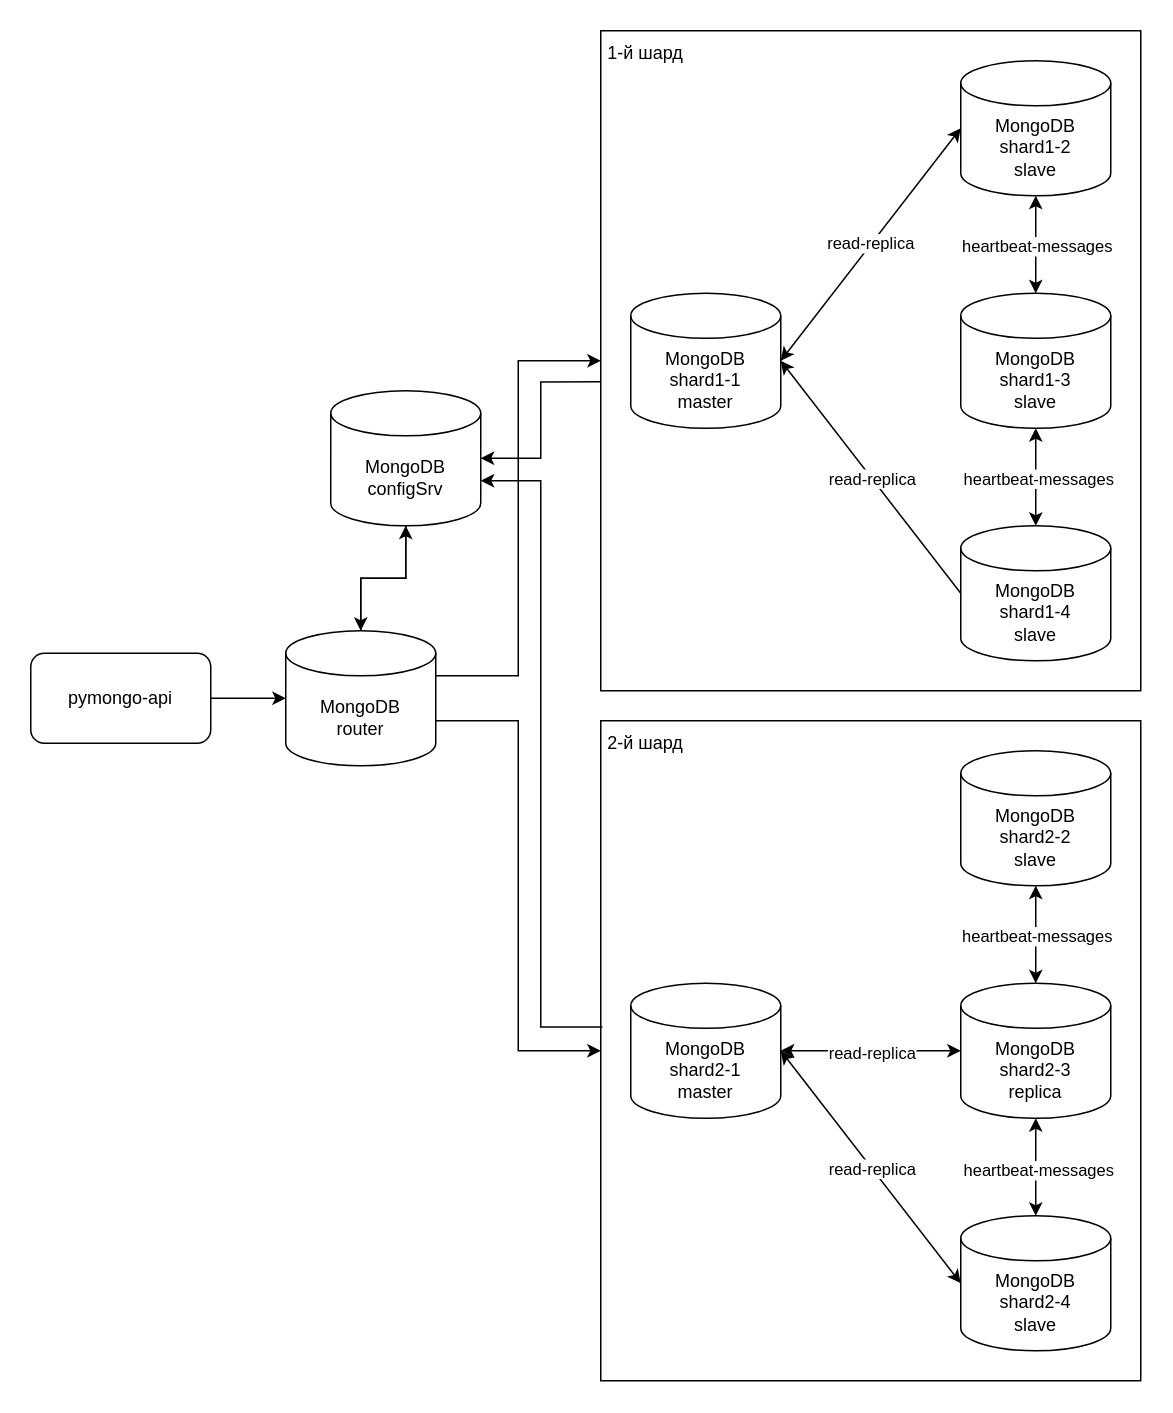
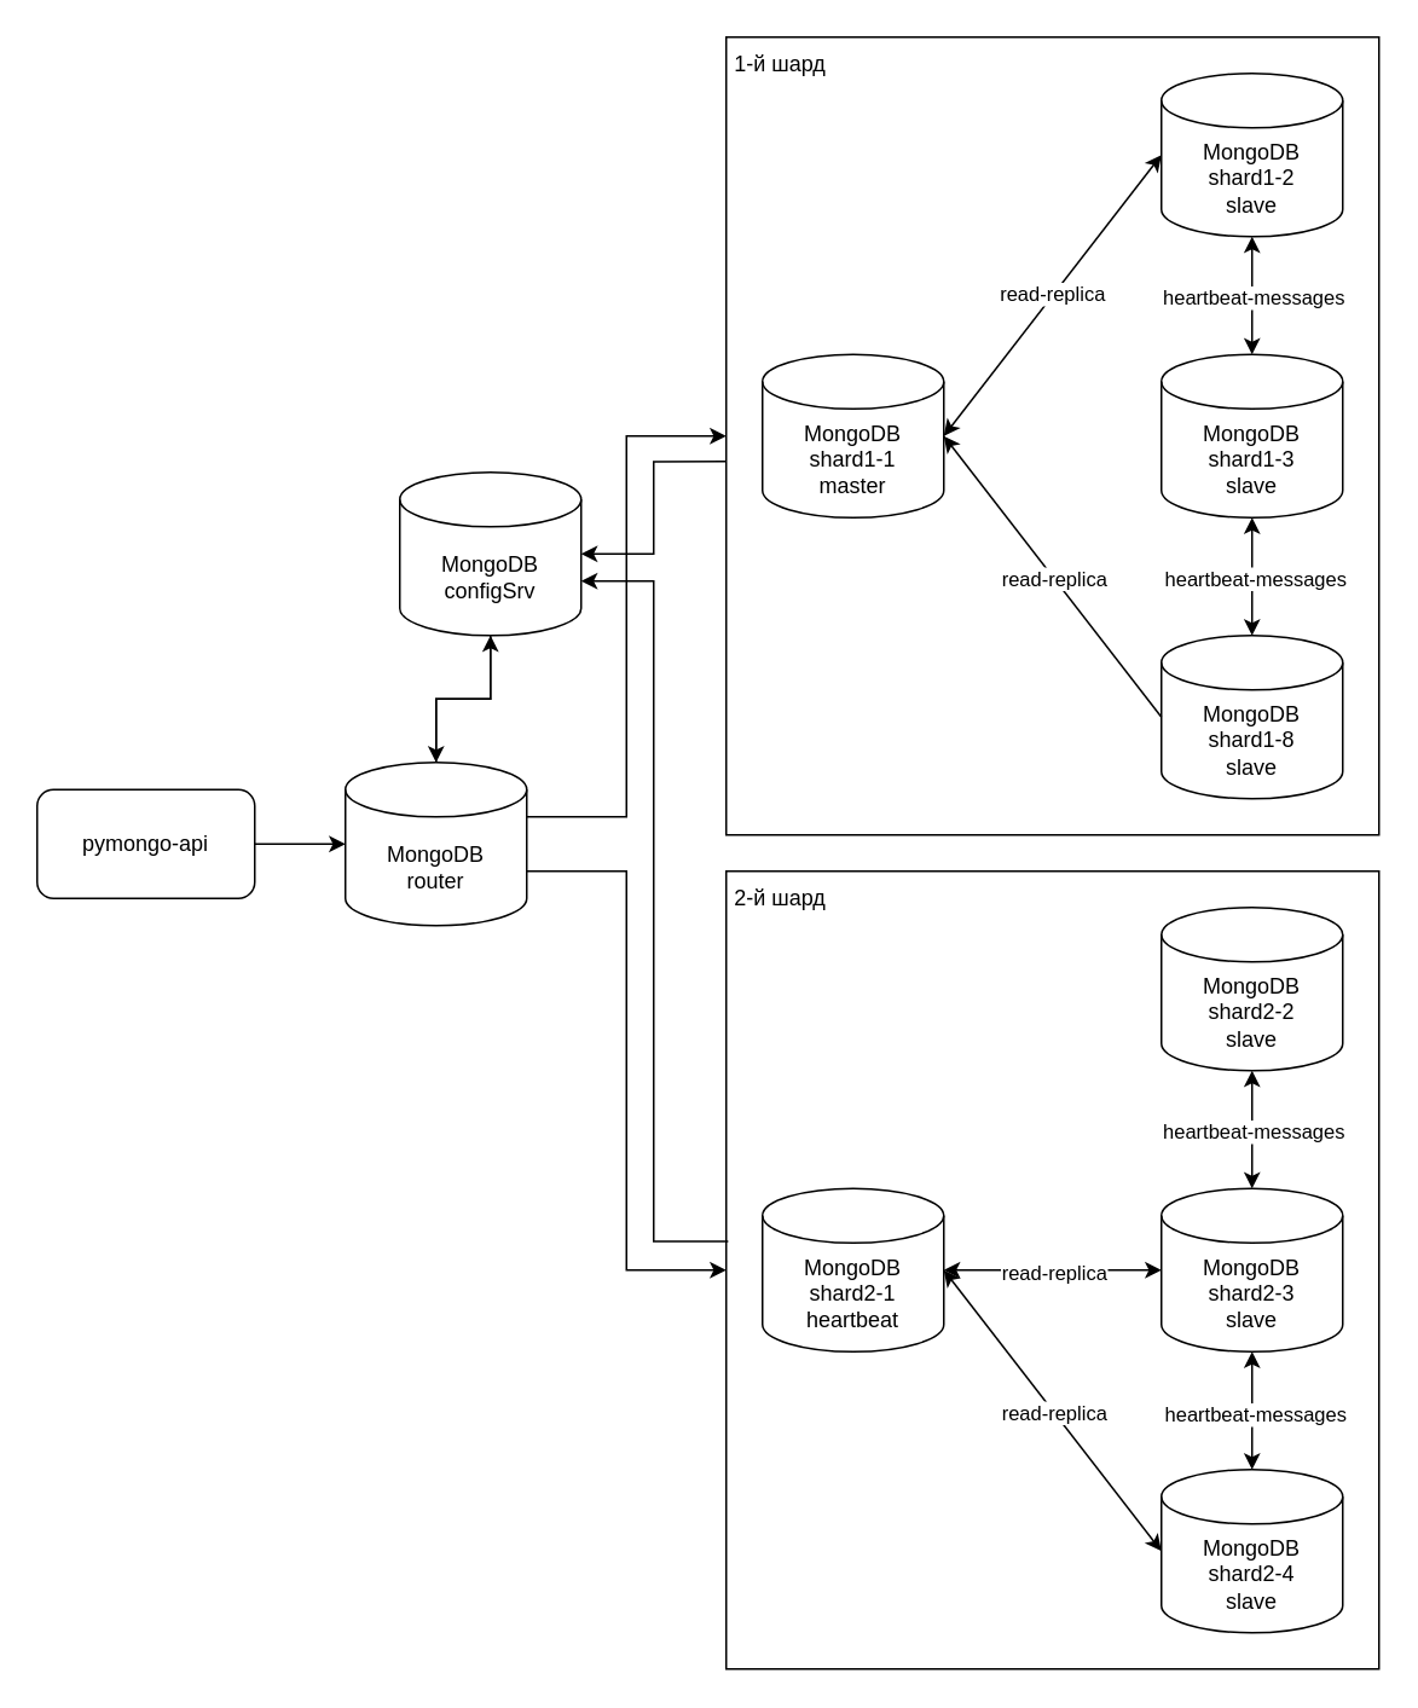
  <mxCell id="0" />
  <mxCell id="1" parent="0" />
  <mxCell id="2" value="" style="rounded=0;whiteSpace=wrap;html=1;" parent="1" vertex="1"><mxGeometry x="400" y="20" width="360" height="440" as="geometry" /></mxCell>
  <mxCell id="3" value="" style="rounded=0;whiteSpace=wrap;html=1;" parent="1" vertex="1"><mxGeometry x="400" y="480" width="360" height="440" as="geometry" /></mxCell>
  <mxCell id="4" value="MongoDB&lt;br&gt;configSrv" style="shape=cylinder3;whiteSpace=wrap;html=1;boundedLbl=1;backgroundOutline=1;size=15;" parent="1" vertex="1"><mxGeometry x="220" y="260" width="100" height="90" as="geometry" /></mxCell>
  <mxCell id="5" value="pymongo-api" style="rounded=1;whiteSpace=wrap;html=1;" parent="1" vertex="1"><mxGeometry x="20" y="435" width="120" height="60" as="geometry" /></mxCell>
  <mxCell id="6" value="MongoDB&lt;br&gt;shard1-1&lt;br&gt;master" style="shape=cylinder3;whiteSpace=wrap;html=1;boundedLbl=1;backgroundOutline=1;size=15;" parent="1" vertex="1"><mxGeometry x="420" y="195" width="100" height="90" as="geometry" /></mxCell>
- <mxCell id="7" value="MongoDB&lt;br&gt;shard2-1&lt;div&gt;master&lt;/div&gt;" style="shape=cylinder3;whiteSpace=wrap;html=1;boundedLbl=1;backgroundOutline=1;size=15;" parent="1" vertex="1"><mxGeometry x="420" y="655" width="100" height="90" as="geometry" /></mxCell>
+ <mxCell id="7" value="MongoDB&lt;br&gt;shard2-1&lt;div&gt;heartbeat&lt;/div&gt;" style="shape=cylinder3;whiteSpace=wrap;html=1;boundedLbl=1;backgroundOutline=1;size=15;" parent="1" vertex="1"><mxGeometry x="420" y="655" width="100" height="90" as="geometry" /></mxCell>
  <mxCell id="8" value="MongoDB&lt;br&gt;router" style="shape=cylinder3;whiteSpace=wrap;html=1;boundedLbl=1;backgroundOutline=1;size=15;" parent="1" vertex="1"><mxGeometry x="190" y="420" width="100" height="90" as="geometry" /></mxCell>
  <mxCell id="9" style="edgeStyle=orthogonalEdgeStyle;rounded=0;orthogonalLoop=1;jettySize=auto;html=1;entryX=0;entryY=0.5;entryDx=0;entryDy=0;entryPerimeter=0;" parent="1" source="5" target="8" edge="1"><mxGeometry relative="1" as="geometry" /></mxCell>
  <mxCell id="10" style="edgeStyle=orthogonalEdgeStyle;rounded=0;orthogonalLoop=1;jettySize=auto;html=1;entryX=0;entryY=0.5;entryDx=0;entryDy=0;exitX=1;exitY=0;exitDx=0;exitDy=60;exitPerimeter=0;" parent="1" source="8" target="3" edge="1"><mxGeometry relative="1" as="geometry" /></mxCell>
  <mxCell id="11" style="edgeStyle=orthogonalEdgeStyle;rounded=0;orthogonalLoop=1;jettySize=auto;html=1;entryX=0;entryY=0.5;entryDx=0;entryDy=0;exitX=1;exitY=0;exitDx=0;exitDy=30;exitPerimeter=0;" parent="1" source="8" target="2" edge="1"><mxGeometry relative="1" as="geometry" /></mxCell>
  <mxCell id="12" style="edgeStyle=orthogonalEdgeStyle;rounded=0;orthogonalLoop=1;jettySize=auto;html=1;entryX=0.5;entryY=0;entryDx=0;entryDy=0;entryPerimeter=0;" parent="1" source="4" target="8" edge="1"><mxGeometry relative="1" as="geometry" /></mxCell>
  <mxCell id="13" style="edgeStyle=orthogonalEdgeStyle;rounded=0;orthogonalLoop=1;jettySize=auto;html=1;entryX=0.5;entryY=1;entryDx=0;entryDy=0;entryPerimeter=0;" parent="1" source="8" target="4" edge="1"><mxGeometry relative="1" as="geometry" /></mxCell>
- <mxCell id="14" value="MongoDB&lt;br&gt;shard1-4&lt;br&gt;slave" style="shape=cylinder3;whiteSpace=wrap;html=1;boundedLbl=1;backgroundOutline=1;size=15;" parent="1" vertex="1"><mxGeometry x="640" y="350" width="100" height="90" as="geometry" /></mxCell>
+ <mxCell id="14" value="MongoDB&lt;br&gt;shard1-8&lt;br&gt;slave" style="shape=cylinder3;whiteSpace=wrap;html=1;boundedLbl=1;backgroundOutline=1;size=15;" parent="1" vertex="1"><mxGeometry x="640" y="350" width="100" height="90" as="geometry" /></mxCell>
  <mxCell id="15" value="MongoDB&lt;br&gt;shard1-3&lt;br&gt;slave" style="shape=cylinder3;whiteSpace=wrap;html=1;boundedLbl=1;backgroundOutline=1;size=15;" parent="1" vertex="1"><mxGeometry x="640" y="195" width="100" height="90" as="geometry" /></mxCell>
  <mxCell id="16" value="MongoDB&lt;br&gt;shard2-2&lt;br&gt;slave" style="shape=cylinder3;whiteSpace=wrap;html=1;boundedLbl=1;backgroundOutline=1;size=15;" parent="1" vertex="1"><mxGeometry x="640" y="500" width="100" height="90" as="geometry" /></mxCell>
  <mxCell id="17" value="MongoDB&lt;br&gt;shard1-2&lt;br&gt;slave" style="shape=cylinder3;whiteSpace=wrap;html=1;boundedLbl=1;backgroundOutline=1;size=15;" parent="1" vertex="1"><mxGeometry x="640" y="40" width="100" height="90" as="geometry" /></mxCell>
- <mxCell id="18" value="MongoDB&lt;br&gt;shard2-3&lt;br&gt;replica" style="shape=cylinder3;whiteSpace=wrap;html=1;boundedLbl=1;backgroundOutline=1;size=15;" parent="1" vertex="1"><mxGeometry x="640" y="655" width="100" height="90" as="geometry" /></mxCell>
+ <mxCell id="18" value="MongoDB&lt;br&gt;shard2-3&lt;br&gt;slave" style="shape=cylinder3;whiteSpace=wrap;html=1;boundedLbl=1;backgroundOutline=1;size=15;" parent="1" vertex="1"><mxGeometry x="640" y="655" width="100" height="90" as="geometry" /></mxCell>
  <mxCell id="19" value="MongoDB&lt;br&gt;shard2-4&lt;br&gt;slave" style="shape=cylinder3;whiteSpace=wrap;html=1;boundedLbl=1;backgroundOutline=1;size=15;" parent="1" vertex="1"><mxGeometry x="640" y="810" width="100" height="90" as="geometry" /></mxCell>
  <mxCell id="20" value="1-й шард" style="text;html=1;align=center;verticalAlign=middle;whiteSpace=wrap;rounded=0;" parent="1" vertex="1"><mxGeometry x="400" y="20" width="60" height="30" as="geometry" /></mxCell>
  <mxCell id="21" value="2-й шард" style="text;html=1;align=center;verticalAlign=middle;whiteSpace=wrap;rounded=0;" parent="1" vertex="1"><mxGeometry x="400" y="480" width="60" height="30" as="geometry" /></mxCell>
  <mxCell id="22" value="" style="endArrow=classic;startArrow=classic;html=1;rounded=0;entryX=0.5;entryY=1;entryDx=0;entryDy=0;entryPerimeter=0;exitX=0.5;exitY=0;exitDx=0;exitDy=0;exitPerimeter=0;" parent="1" source="18" target="16" edge="1"><mxGeometry width="50" height="50" relative="1" as="geometry"><mxPoint x="220" y="690" as="sourcePoint" /><mxPoint x="270" y="640" as="targetPoint" /></mxGeometry></mxCell>
  <mxCell id="23" value="heartbeat-messages" style="edgeLabel;html=1;align=center;verticalAlign=middle;resizable=0;points=[];" parent="22" vertex="1" connectable="0"><mxGeometry x="-0.015" relative="1" as="geometry"><mxPoint as="offset" /></mxGeometry></mxCell>
  <mxCell id="24" value="" style="endArrow=classic;startArrow=classic;html=1;rounded=0;entryX=0.5;entryY=1;entryDx=0;entryDy=0;entryPerimeter=0;exitX=0.5;exitY=0;exitDx=0;exitDy=0;exitPerimeter=0;" parent="1" source="19" target="18" edge="1"><mxGeometry width="50" height="50" relative="1" as="geometry"><mxPoint x="80" y="740" as="sourcePoint" /><mxPoint x="130" y="690" as="targetPoint" /></mxGeometry></mxCell>
  <mxCell id="25" value="heartbeat-messages" style="edgeLabel;html=1;align=center;verticalAlign=middle;resizable=0;points=[];" parent="24" vertex="1" connectable="0"><mxGeometry x="-0.046" y="-1" relative="1" as="geometry"><mxPoint as="offset" /></mxGeometry></mxCell>
  <mxCell id="26" value="" style="endArrow=classic;startArrow=classic;html=1;rounded=0;entryX=0.5;entryY=1;entryDx=0;entryDy=0;entryPerimeter=0;exitX=0.5;exitY=0;exitDx=0;exitDy=0;exitPerimeter=0;" parent="1" source="14" target="15" edge="1"><mxGeometry width="50" height="50" relative="1" as="geometry"><mxPoint x="140" y="670" as="sourcePoint" /><mxPoint x="190" y="620" as="targetPoint" /></mxGeometry></mxCell>
  <mxCell id="27" value="heartbeat-messages" style="edgeLabel;html=1;align=center;verticalAlign=middle;resizable=0;points=[];" parent="26" vertex="1" connectable="0"><mxGeometry x="-0.015" y="-1" relative="1" as="geometry"><mxPoint as="offset" /></mxGeometry></mxCell>
  <mxCell id="28" value="" style="endArrow=classic;startArrow=classic;html=1;rounded=0;entryX=0.5;entryY=1;entryDx=0;entryDy=0;entryPerimeter=0;exitX=0.5;exitY=0;exitDx=0;exitDy=0;exitPerimeter=0;" parent="1" source="15" target="17" edge="1"><mxGeometry width="50" height="50" relative="1" as="geometry"><mxPoint x="150" y="570" as="sourcePoint" /><mxPoint x="200" y="520" as="targetPoint" /></mxGeometry></mxCell>
  <mxCell id="29" value="heartbeat-messages" style="edgeLabel;html=1;align=center;verticalAlign=middle;resizable=0;points=[];" parent="28" vertex="1" connectable="0"><mxGeometry x="-0.015" relative="1" as="geometry"><mxPoint as="offset" /></mxGeometry></mxCell>
  <mxCell id="30" value="" style="endArrow=classic;startArrow=classic;html=1;rounded=0;entryX=0;entryY=0.5;entryDx=0;entryDy=0;entryPerimeter=0;exitX=1;exitY=0.5;exitDx=0;exitDy=0;exitPerimeter=0;" parent="1" source="7" target="18" edge="1"><mxGeometry width="50" height="50" relative="1" as="geometry"><mxPoint x="30" y="770" as="sourcePoint" /><mxPoint x="80" y="720" as="targetPoint" /></mxGeometry></mxCell>
  <mxCell id="31" value="read-replica" style="edgeLabel;html=1;align=center;verticalAlign=middle;resizable=0;points=[];" parent="30" vertex="1" connectable="0"><mxGeometry y="-1" relative="1" as="geometry"><mxPoint as="offset" /></mxGeometry></mxCell>
  <mxCell id="32" value="" style="endArrow=classic;startArrow=classic;html=1;rounded=0;entryX=0;entryY=0.5;entryDx=0;entryDy=0;entryPerimeter=0;exitX=1;exitY=0.5;exitDx=0;exitDy=0;exitPerimeter=0;" parent="1" source="7" target="19" edge="1"><mxGeometry width="50" height="50" relative="1" as="geometry"><mxPoint x="120" y="880" as="sourcePoint" /><mxPoint x="170" y="830" as="targetPoint" /></mxGeometry></mxCell>
  <mxCell id="33" value="read-replica" style="edgeLabel;html=1;align=center;verticalAlign=middle;resizable=0;points=[];" parent="32" vertex="1" connectable="0"><mxGeometry x="0.006" relative="1" as="geometry"><mxPoint as="offset" /></mxGeometry></mxCell>
  <mxCell id="34" value="" style="endArrow=classic;startArrow=classic;html=1;rounded=0;entryX=0;entryY=0.5;entryDx=0;entryDy=0;entryPerimeter=0;exitX=1;exitY=0.5;exitDx=0;exitDy=0;exitPerimeter=0;" parent="1" source="6" target="17" edge="1"><mxGeometry width="50" height="50" relative="1" as="geometry"><mxPoint x="530" y="710" as="sourcePoint" /><mxPoint x="840" y="555" as="targetPoint" /></mxGeometry></mxCell>
  <mxCell id="35" value="read-replica" style="edgeLabel;html=1;align=center;verticalAlign=middle;resizable=0;points=[];" parent="34" vertex="1" connectable="0"><mxGeometry x="-0.004" y="1" relative="1" as="geometry"><mxPoint as="offset" /></mxGeometry></mxCell>
  <mxCell id="36" value="" style="endArrow=none;startArrow=classic;html=1;rounded=0;entryX=0;entryY=0.5;entryDx=0;entryDy=0;entryPerimeter=0;exitX=1;exitY=0.5;exitDx=0;exitDy=0;exitPerimeter=0;" parent="1" source="6" target="14" edge="1"><mxGeometry width="50" height="50" relative="1" as="geometry"><mxPoint x="530" y="710" as="sourcePoint" /><mxPoint x="840" y="865" as="targetPoint" /></mxGeometry></mxCell>
  <mxCell id="37" value="read-replica" style="edgeLabel;html=1;align=center;verticalAlign=middle;resizable=0;points=[];" parent="36" vertex="1" connectable="0"><mxGeometry x="0.006" relative="1" as="geometry"><mxPoint as="offset" /></mxGeometry></mxCell>
  <mxCell id="38" style="edgeStyle=orthogonalEdgeStyle;rounded=0;orthogonalLoop=1;jettySize=auto;html=1;entryX=1;entryY=0;entryDx=0;entryDy=60;entryPerimeter=0;exitX=0.003;exitY=0.464;exitDx=0;exitDy=0;exitPerimeter=0;" parent="1" source="3" target="4" edge="1"><mxGeometry relative="1" as="geometry" /></mxCell>
  <mxCell id="39" style="edgeStyle=orthogonalEdgeStyle;rounded=0;orthogonalLoop=1;jettySize=auto;html=1;entryX=1;entryY=0.5;entryDx=0;entryDy=0;entryPerimeter=0;exitX=0;exitY=0.532;exitDx=0;exitDy=0;exitPerimeter=0;" parent="1" source="2" target="4" edge="1"><mxGeometry relative="1" as="geometry" /></mxCell>
